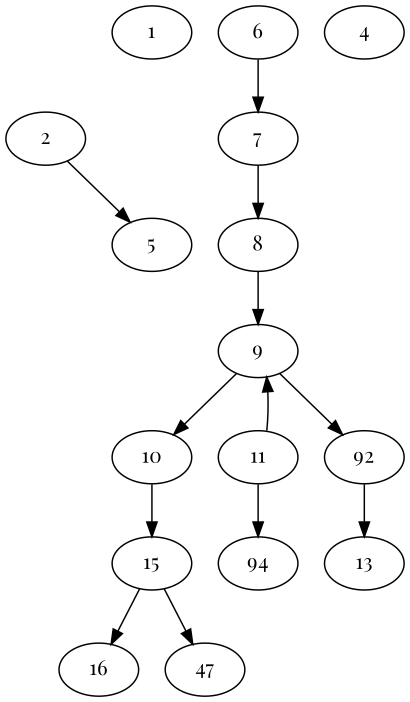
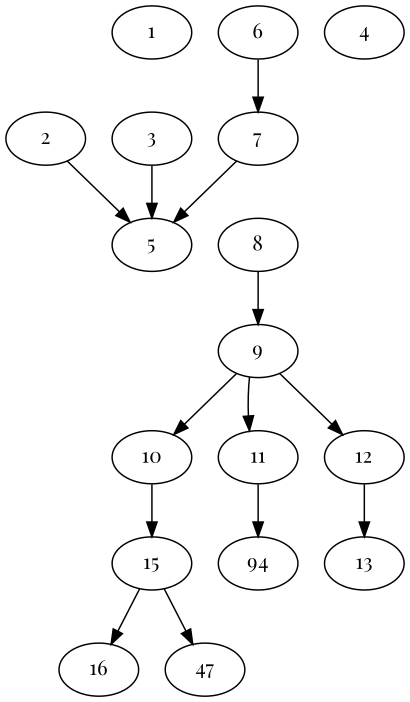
  digraph {
    fontname="Playfair Display"
    node [alpha=0.09 fontname="Playfair Display"]
    edge [fontname="Playfair Display"]
    1 [alpha=0.13 expect_size=112474178569170]
    2 [alpha=0.07 expect_size=189406694570546]
    5 [alpha=0.06 expect_size=2185505176786252]
    6 [alpha=0.14 expect_size=862066084709138432]
    7 [alpha=0.14 expect_size=1524262040556797952]
    8 [alpha=0.05 expect_size=334340095968953]
+   3 [expect_size=18600416732250112]
    4 [alpha=0.03 expect_size=3261331284214908]
    9 [alpha=0.10 expect_size=1786690373297373184]
    10 [expect_size=117129855579476]
    11 [alpha=0.01 expect_size=76978609469593]
-   12 [expect_size=2579200002889362 label=92]
+   12 [expect_size=2579200002889362]
    15 [expect_size=387591141425862]
    n14 [alpha=0.01 expect_size=148364709640625 label=94]
    13 [alpha=0.08 expect_size=31657826400097324]
    16 [alpha=0.17 expect_size=23757105083625]
    n17 [alpha=0.18 expect_size=9578676638179402 label=47]
    2 -> 5
    6 -> 7
-   7 -> 8
+   7 -> 5
    8 -> 9
+   3 -> 5
    9 -> 10
-   11 -> 9
+   9 -> 11
    9 -> 12
    10 -> 15
    11 -> n14
    12 -> 13
    15 -> 16
    15 -> n17
  }
